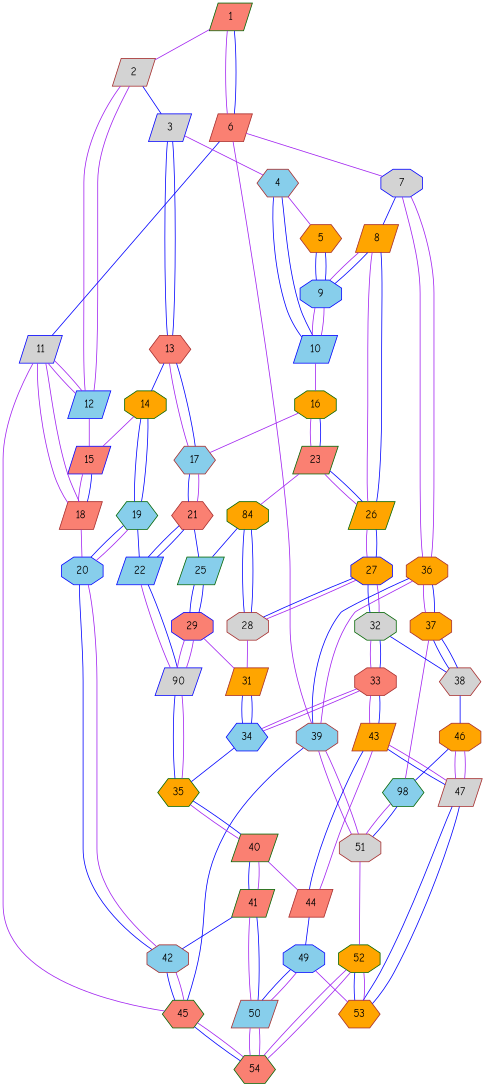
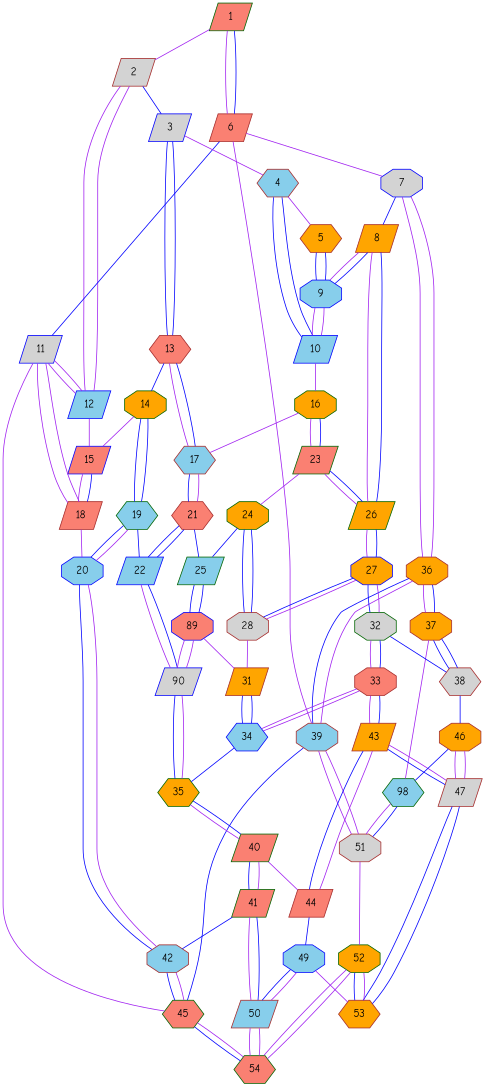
  graph {
    fontname="Comic Neue"
    node [color=brown fillcolor=skyblue fontname="Comic Neue" shape=parallelogram style=filled]
    edge [color=purple fontname="Comic Neue"]
    1 [color=darkgreen fillcolor=salmon]
    2 [fillcolor=lightgrey]
    6 [fillcolor=salmon]
    3 [color=blue fillcolor=lightgrey]
    12 [color=blue]
    7 [color=blue fillcolor=lightgrey shape=octagon]
    11 [color=blue fillcolor=lightgrey]
    39 [shape=octagon]
    4 [shape=hexagon]
    13 [fillcolor=salmon shape=hexagon]
    15 [color=blue fillcolor=salmon]
    5 [fillcolor=orange shape=hexagon]
    10 [color=blue]
    14 [color=darkgreen fillcolor=orange shape=octagon]
    17 [shape=hexagon]
    9 [color=blue shape=octagon]
    16 [color=darkgreen fillcolor=orange shape=octagon]
    8 [fillcolor=orange]
    36 [fillcolor=orange shape=octagon]
    18 [fillcolor=salmon]
    45 [color=darkgreen fillcolor=salmon shape=hexagon]
    51 [fillcolor=lightgrey shape=octagon]
    26 [color=darkgreen fillcolor=orange]
    37 [fillcolor=orange shape=octagon]
    27 [color=blue fillcolor=orange shape=octagon]
    23 [color=darkgreen fillcolor=salmon]
    20 [color=blue shape=octagon]
    54 [color=darkgreen fillcolor=salmon shape=hexagon]
    19 [color=darkgreen shape=hexagon]
    21 [fillcolor=salmon shape=hexagon]
    22 [color=blue]
-   24 [color=darkgreen fillcolor=orange shape=octagon label=84]
+   24 [color=darkgreen fillcolor=orange shape=octagon]
    25 [color=darkgreen]
    42 [shape=octagon]
    n35 [color=blue fillcolor=lightgrey label=90]
-   29 [color=blue fillcolor=salmon shape=octagon]
+   29 [color=blue fillcolor=salmon shape=octagon label=89]
    35 [color=darkgreen fillcolor=orange shape=hexagon]
    28 [fillcolor=lightgrey shape=octagon]
    31 [fillcolor=orange]
    32 [color=darkgreen fillcolor=lightgrey shape=octagon]
    33 [fillcolor=salmon shape=octagon]
    38 [fillcolor=lightgrey shape=hexagon]
    34 [color=blue shape=hexagon]
    40 [color=darkgreen fillcolor=salmon]
    43 [fillcolor=orange]
    46 [fillcolor=orange shape=octagon]
    44 [fillcolor=salmon]
    47 [fillcolor=lightgrey]
    41 [color=darkgreen fillcolor=salmon]
    n50 [color=darkgreen label=98 shape=hexagon]
    52 [color=darkgreen fillcolor=orange shape=octagon]
    50
    49 [color=blue shape=octagon]
    53 [fillcolor=orange shape=hexagon]
    1 -- 2
    1 -- 6
    1 -- 6 [color=blue]
    2 -- 3 [color=blue]
    2 -- 12
    2 -- 12
    6 -- 7
    6 -- 11 [color=blue]
    6 -- 39
    3 -- 4
    3 -- 13 [color=blue]
    3 -- 13 [color=blue]
    12 -- 15
    7 -- 8 [color=blue]
    7 -- 36
    7 -- 36
    11 -- 12
    11 -- 12
    11 -- 18
    11 -- 18
    11 -- 45
    39 -- 45 [color=blue]
    39 -- 51
    39 -- 51
    4 -- 5
    4 -- 10 [color=blue]
    4 -- 10 [color=blue]
    13 -- 14 [color=blue]
    13 -- 17
    13 -- 17 [color=blue]
    15 -- 18
    15 -- 18 [color=blue]
    5 -- 9 [color=blue]
    5 -- 9 [color=blue]
    10 -- 16
    14 -- 15
    14 -- 19 [color=blue]
    14 -- 19 [color=blue]
    17 -- 21 [color=blue]
    17 -- 21
    9 -- 10
    9 -- 10
    16 -- 17
    16 -- 23
    16 -- 23 [color=blue]
    8 -- 9
    8 -- 9 [color=blue]
    8 -- 26
    8 -- 26 [color=blue]
    36 -- 39 [color=blue]
    36 -- 39
    36 -- 37
    36 -- 37 [color=blue]
    18 -- 20
    45 -- 54 [color=blue]
    45 -- 54
    51 -- 52
    26 -- 27
    26 -- 27 [color=blue]
    37 -- 38 [color=blue]
    37 -- 38 [color=blue]
    37 -- n50
    27 -- 28 [color=blue]
    27 -- 28
    27 -- 32 [color=blue]
    27 -- 32
    23 -- 26
    23 -- 26 [color=blue]
    23 -- 24
    20 -- 42 [color=blue]
    20 -- 42
    19 -- 20 [color=blue]
    19 -- 20
    19 -- 22 [color=blue]
    21 -- 22 [color=blue]
    21 -- 22 [color=blue]
    21 -- 25 [color=blue]
    22 -- n35
    22 -- n35 [color=blue]
    24 -- 25 [color=blue]
    24 -- 28 [color=blue]
    24 -- 28 [color=blue]
    25 -- 29 [color=blue]
    25 -- 29 [color=blue]
    42 -- 45 [color=blue]
    42 -- 45
    n35 -- 35 [color=blue]
    n35 -- 35
    29 -- n35
    29 -- n35
    29 -- 31
    35 -- 40
    35 -- 40 [color=blue]
    28 -- 31
    31 -- 34 [color=blue]
    31 -- 34 [color=blue]
    32 -- 33
    32 -- 33 [color=blue]
    32 -- 38 [color=blue]
    33 -- 34
    33 -- 34
    33 -- 43
    33 -- 43 [color=blue]
    38 -- 46 [color=blue]
    34 -- 35 [color=blue]
    40 -- 44
    40 -- 41 [color=blue]
    40 -- 41
    43 -- 44 [color=blue]
    43 -- 44
    43 -- 47 [color=blue]
    43 -- 47
    46 -- 47
    46 -- 47
    46 -- n50 [color=blue]
    44 -- 49 [color=blue]
    47 -- 53 [color=blue]
    47 -- 53 [color=blue]
    41 -- 42 [color=blue]
    41 -- 50
    41 -- 50 [color=blue]
    n50 -- 51
    n50 -- 51 [color=blue]
    52 -- 54
    52 -- 54
    52 -- 53 [color=blue]
    52 -- 53
    50 -- 54
    50 -- 54
    49 -- 50 [color=blue]
    49 -- 50
    49 -- 53
  }
